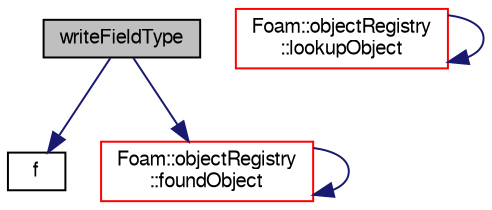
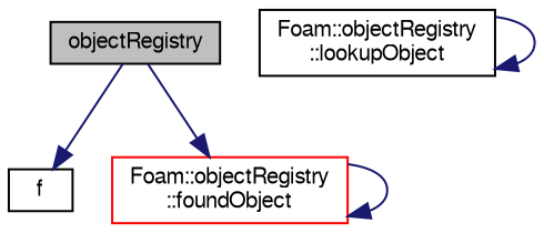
  digraph {
    rankdir=TB
    node [color=black fontname=FreeSans fontsize=10 shape=record]
    edge [color=midnightblue fontname=FreeSans fontsize=10 labelfontname=FreeSans labelfontsize=10 style=solid]
-   n1 [fillcolor=grey75 fontcolor=black height=0.2 label=writeFieldType style=filled width=0.4]
+   n1 [fillcolor=grey75 fontcolor=black height=0.2 label=objectRegistry style=filled width=0.4]
    n2 [height=0.2 label=f width=0.4]
    n3 [color=red height=0.2 label="Foam::objectRegistry\l::foundObject" width=0.4]
-   n4 [color=red height=0.2 label="Foam::objectRegistry\l::lookupObject" width=0.4]
+   n4 [height=0.2 label="Foam::objectRegistry\l::lookupObject" width=0.4]
    n1 -> n2
    n1 -> n3
    n3 -> n3
    n4 -> n4
  }
